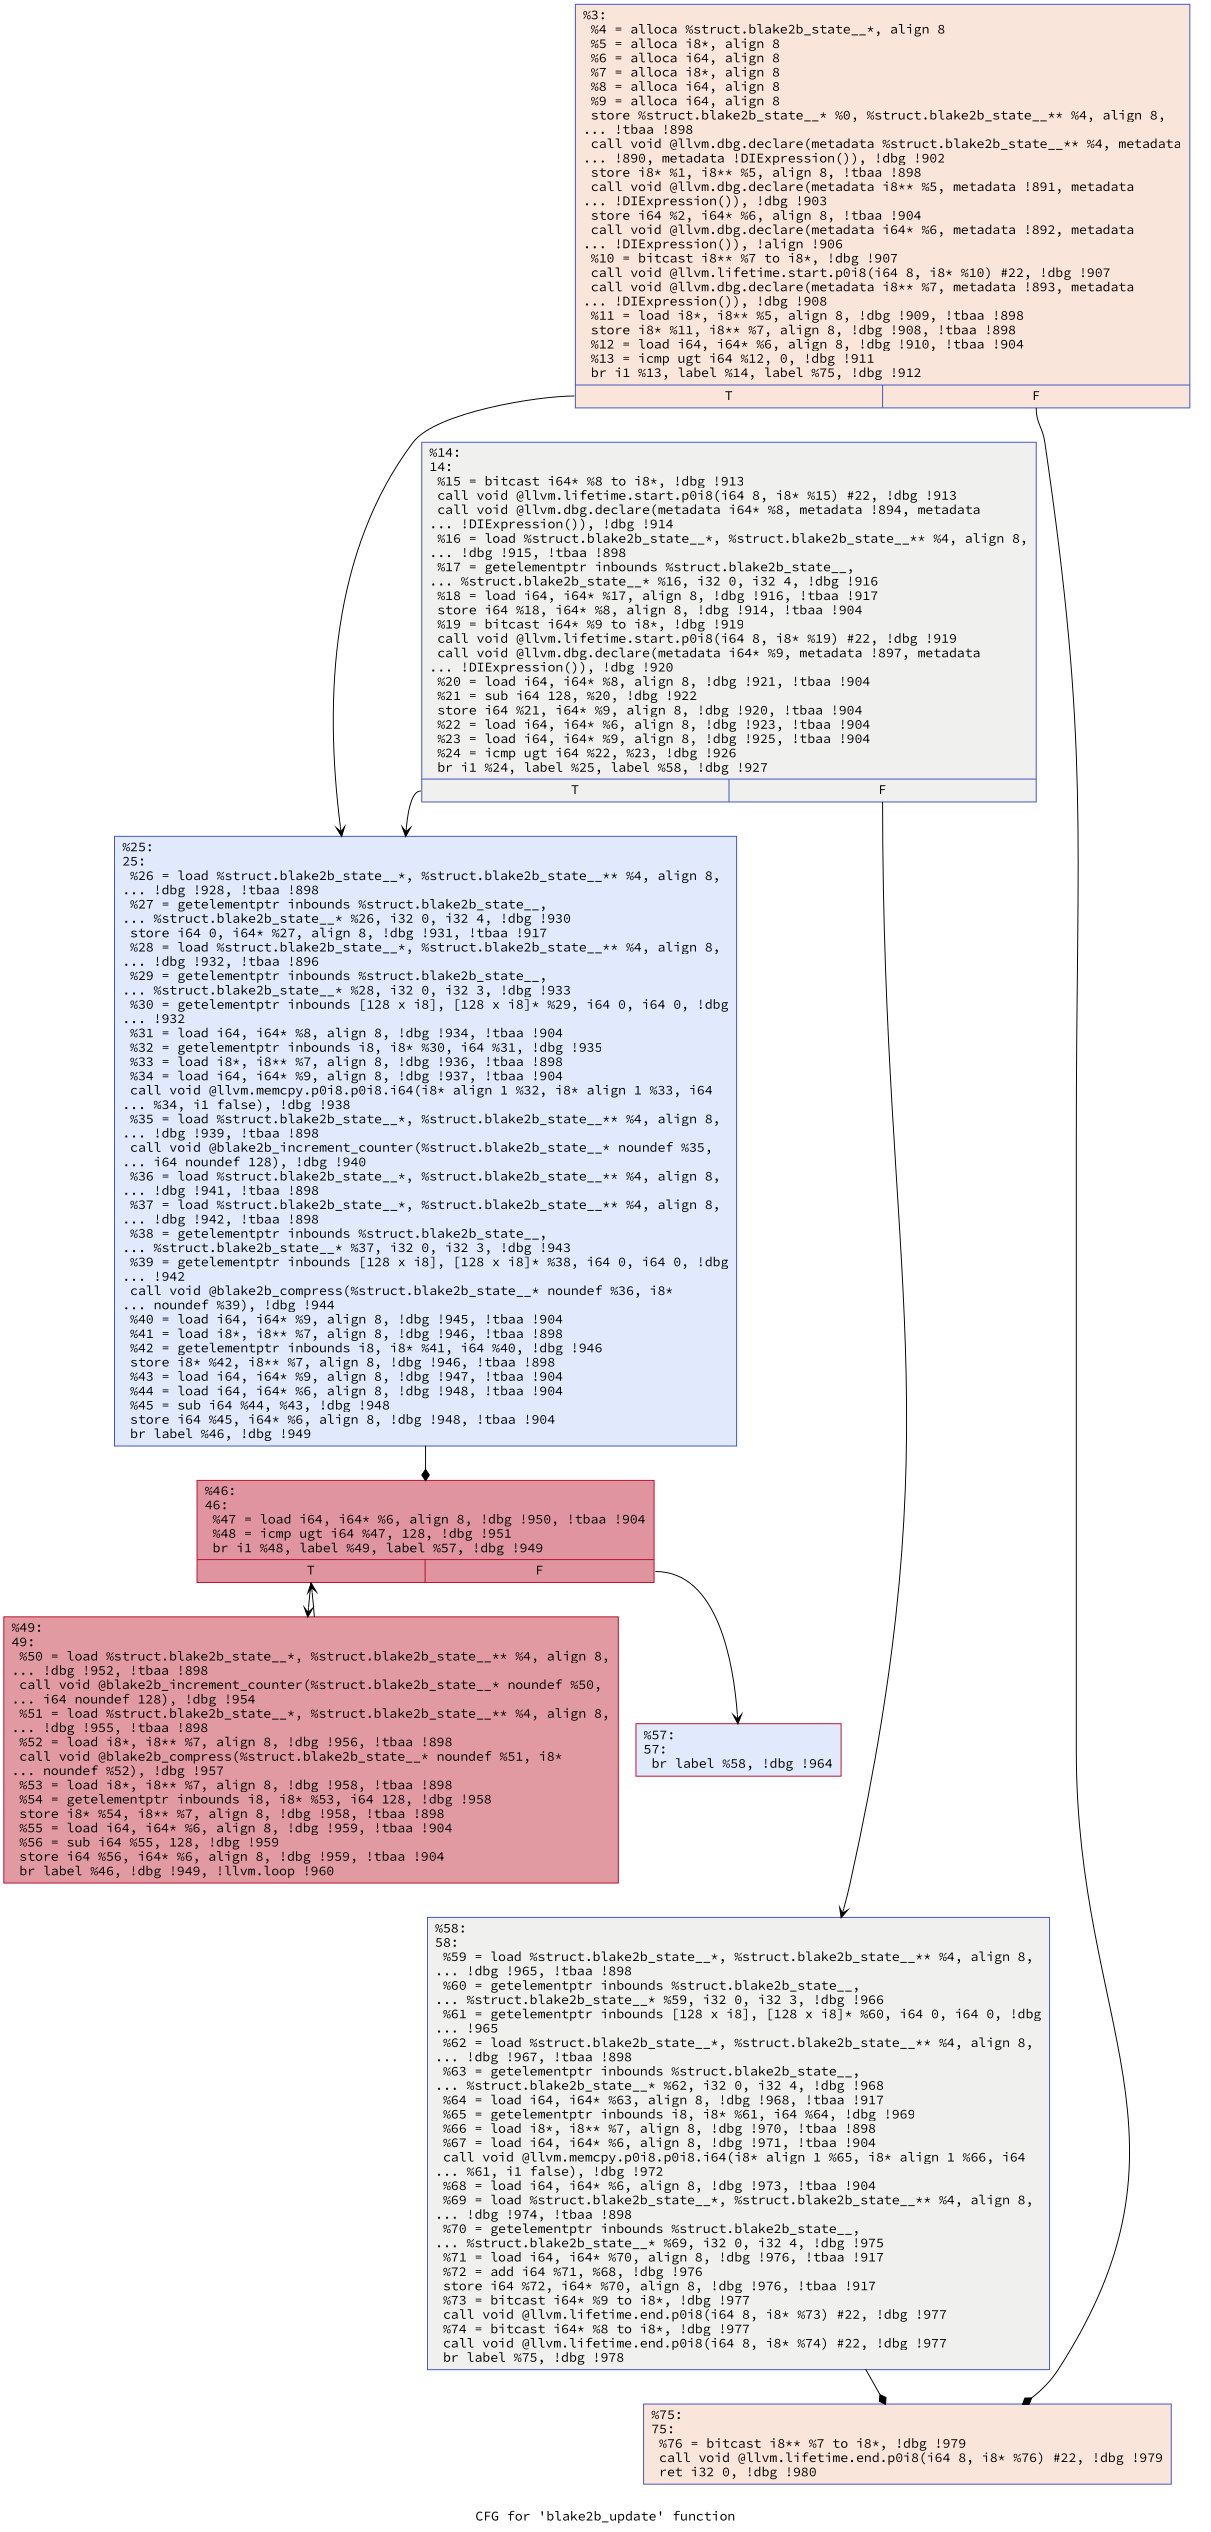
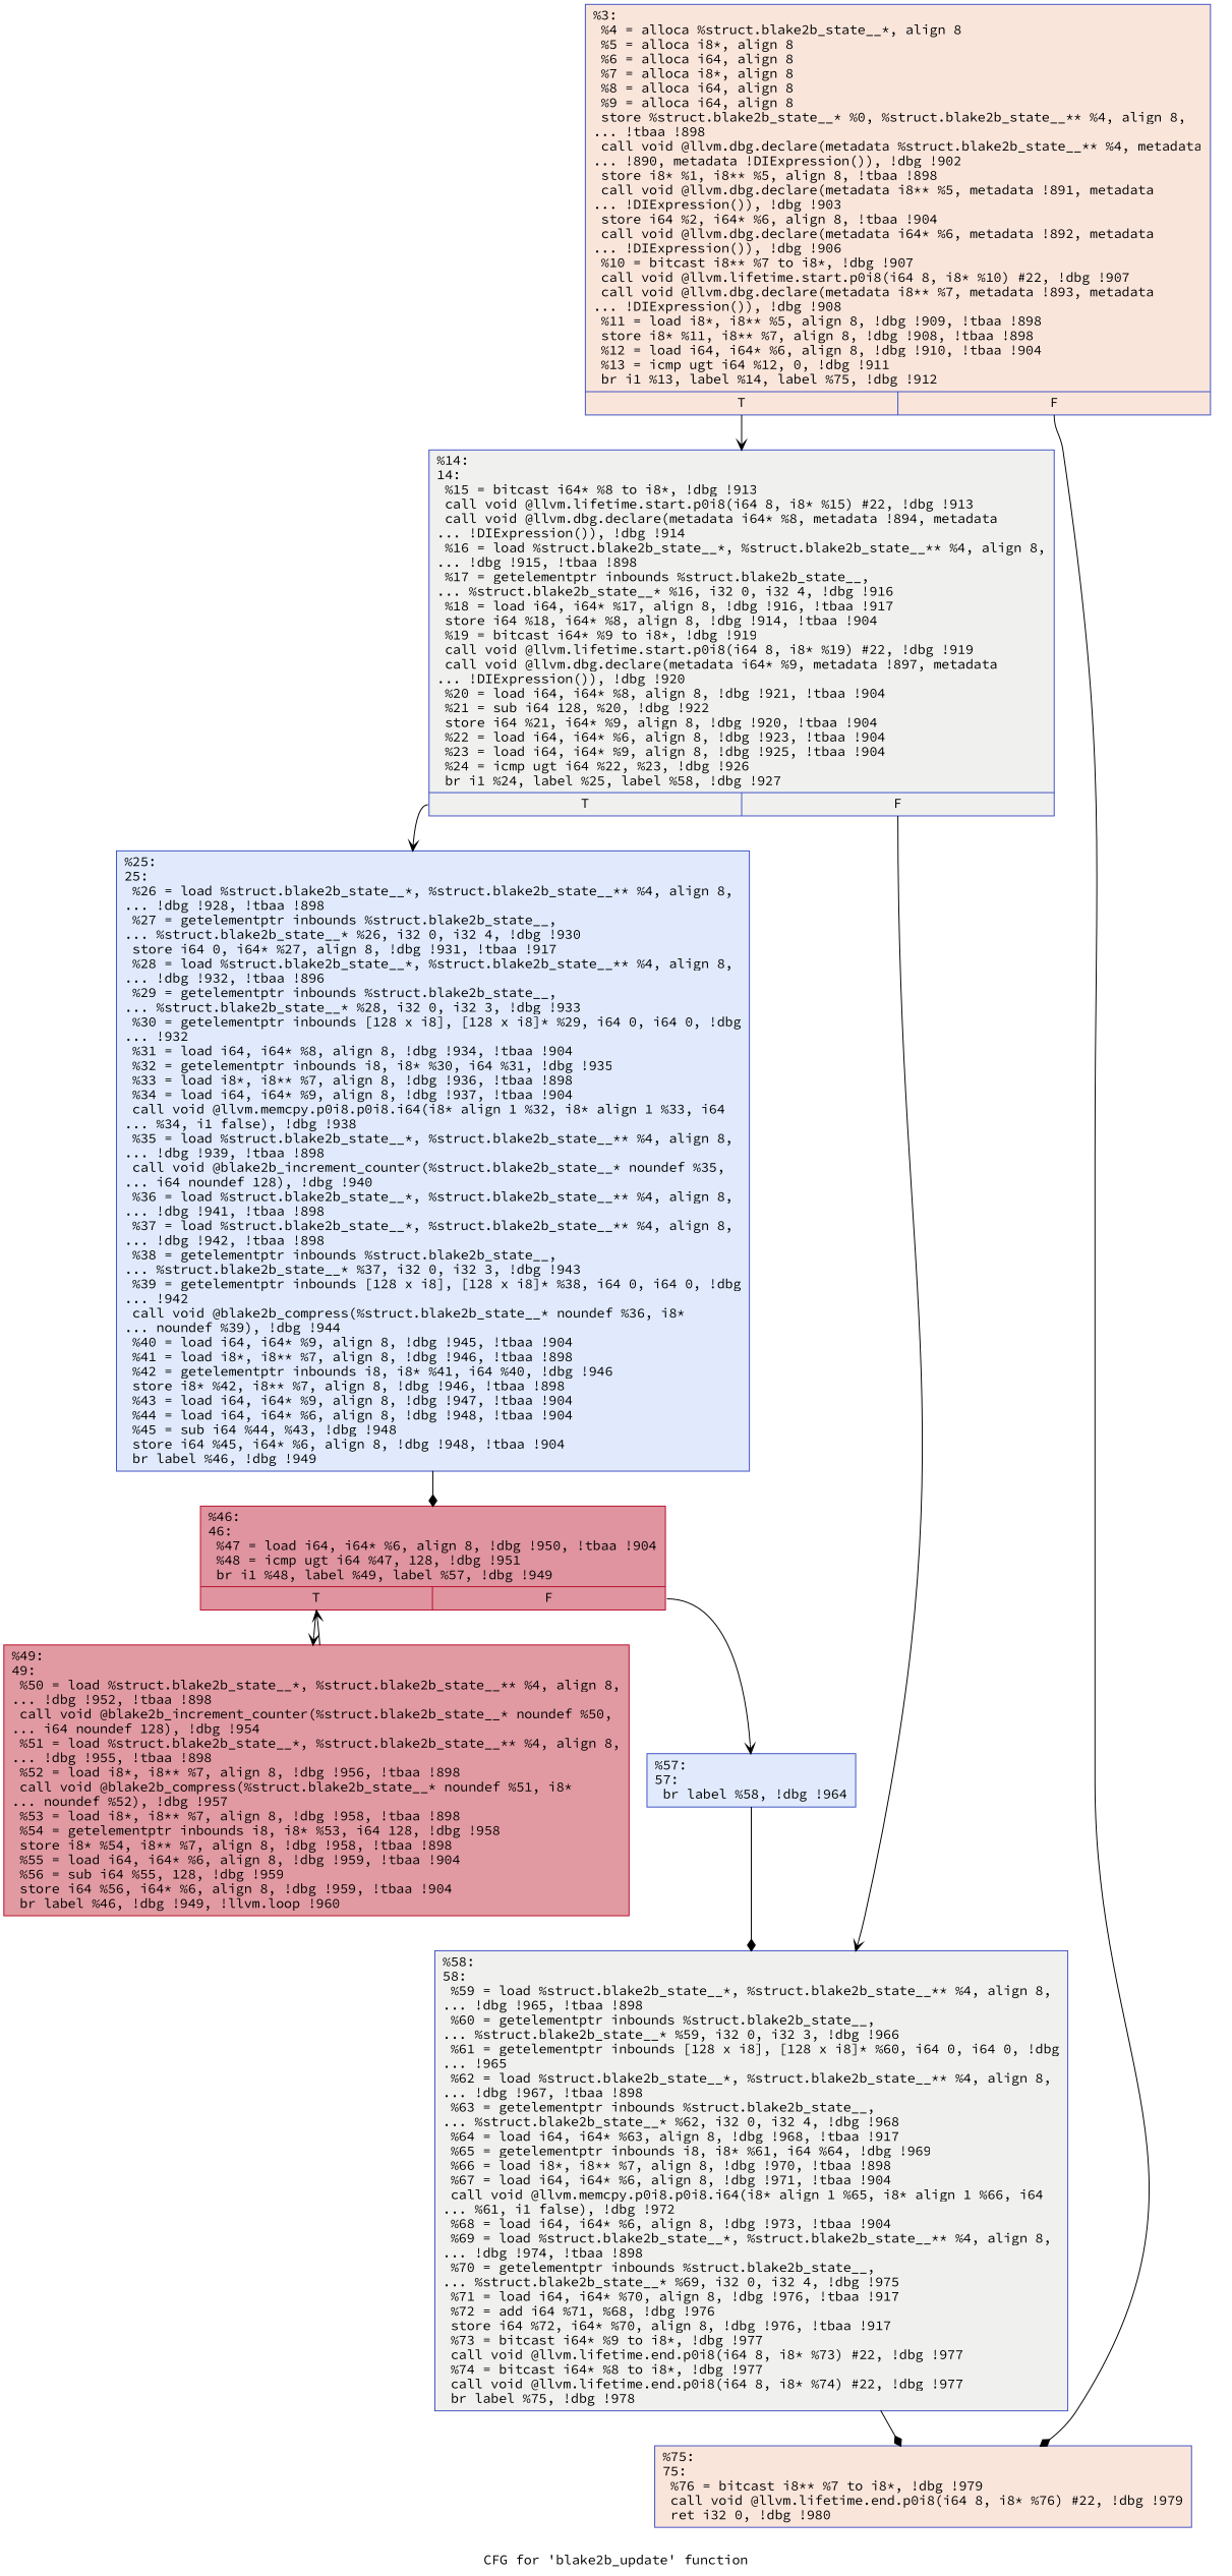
  digraph {
    fontname="Source Code Pro"
    label="CFG for 'blake2b_update' function"
    node [color="#3d50c3ff" fillcolor="#f4c5ad70" fontname="Source Code Pro" shape=record style=filled]
    edge [arrowhead=vee fontname="Source Code Pro"]
-   n1 [label="{%3:\l  %4 = alloca %struct.blake2b_state__*, align 8\l  %5 = alloca i8*, align 8\l  %6 = alloca i64, align 8\l  %7 = alloca i8*, align 8\l  %8 = alloca i64, align 8\l  %9 = alloca i64, align 8\l  store %struct.blake2b_state__* %0, %struct.blake2b_state__** %4, align 8,\l... !tbaa !898\l  call void @llvm.dbg.declare(metadata %struct.blake2b_state__** %4, metadata\l... !890, metadata !DIExpression()), !dbg !902\l  store i8* %1, i8** %5, align 8, !tbaa !898\l  call void @llvm.dbg.declare(metadata i8** %5, metadata !891, metadata\l... !DIExpression()), !dbg !903\l  store i64 %2, i64* %6, align 8, !tbaa !904\l  call void @llvm.dbg.declare(metadata i64* %6, metadata !892, metadata\l... !DIExpression()), !align !906\l  %10 = bitcast i8** %7 to i8*, !dbg !907\l  call void @llvm.lifetime.start.p0i8(i64 8, i8* %10) #22, !dbg !907\l  call void @llvm.dbg.declare(metadata i8** %7, metadata !893, metadata\l... !DIExpression()), !dbg !908\l  %11 = load i8*, i8** %5, align 8, !dbg !909, !tbaa !898\l  store i8* %11, i8** %7, align 8, !dbg !908, !tbaa !898\l  %12 = load i64, i64* %6, align 8, !dbg !910, !tbaa !904\l  %13 = icmp ugt i64 %12, 0, !dbg !911\l  br i1 %13, label %14, label %75, !dbg !912\l|{<s0>T|<s1>F}}"]
+   n1 [label="{%3:\l  %4 = alloca %struct.blake2b_state__*, align 8\l  %5 = alloca i8*, align 8\l  %6 = alloca i64, align 8\l  %7 = alloca i8*, align 8\l  %8 = alloca i64, align 8\l  %9 = alloca i64, align 8\l  store %struct.blake2b_state__* %0, %struct.blake2b_state__** %4, align 8,\l... !tbaa !898\l  call void @llvm.dbg.declare(metadata %struct.blake2b_state__** %4, metadata\l... !890, metadata !DIExpression()), !dbg !902\l  store i8* %1, i8** %5, align 8, !tbaa !898\l  call void @llvm.dbg.declare(metadata i8** %5, metadata !891, metadata\l... !DIExpression()), !dbg !903\l  store i64 %2, i64* %6, align 8, !tbaa !904\l  call void @llvm.dbg.declare(metadata i64* %6, metadata !892, metadata\l... !DIExpression()), !dbg !906\l  %10 = bitcast i8** %7 to i8*, !dbg !907\l  call void @llvm.lifetime.start.p0i8(i64 8, i8* %10) #22, !dbg !907\l  call void @llvm.dbg.declare(metadata i8** %7, metadata !893, metadata\l... !DIExpression()), !dbg !908\l  %11 = load i8*, i8** %5, align 8, !dbg !909, !tbaa !898\l  store i8* %11, i8** %7, align 8, !dbg !908, !tbaa !898\l  %12 = load i64, i64* %6, align 8, !dbg !910, !tbaa !904\l  %13 = icmp ugt i64 %12, 0, !dbg !911\l  br i1 %13, label %14, label %75, !dbg !912\l|{<s0>T|<s1>F}}"]
    n2 [fillcolor="#dedcdb70" label="{%14:\l14:                                               \l  %15 = bitcast i64* %8 to i8*, !dbg !913\l  call void @llvm.lifetime.start.p0i8(i64 8, i8* %15) #22, !dbg !913\l  call void @llvm.dbg.declare(metadata i64* %8, metadata !894, metadata\l... !DIExpression()), !dbg !914\l  %16 = load %struct.blake2b_state__*, %struct.blake2b_state__** %4, align 8,\l... !dbg !915, !tbaa !898\l  %17 = getelementptr inbounds %struct.blake2b_state__,\l... %struct.blake2b_state__* %16, i32 0, i32 4, !dbg !916\l  %18 = load i64, i64* %17, align 8, !dbg !916, !tbaa !917\l  store i64 %18, i64* %8, align 8, !dbg !914, !tbaa !904\l  %19 = bitcast i64* %9 to i8*, !dbg !919\l  call void @llvm.lifetime.start.p0i8(i64 8, i8* %19) #22, !dbg !919\l  call void @llvm.dbg.declare(metadata i64* %9, metadata !897, metadata\l... !DIExpression()), !dbg !920\l  %20 = load i64, i64* %8, align 8, !dbg !921, !tbaa !904\l  %21 = sub i64 128, %20, !dbg !922\l  store i64 %21, i64* %9, align 8, !dbg !920, !tbaa !904\l  %22 = load i64, i64* %6, align 8, !dbg !923, !tbaa !904\l  %23 = load i64, i64* %9, align 8, !dbg !925, !tbaa !904\l  %24 = icmp ugt i64 %22, %23, !dbg !926\l  br i1 %24, label %25, label %58, !dbg !927\l|{<s0>T|<s1>F}}"]
    n3 [label="{%75:\l75:                                               \l  %76 = bitcast i8** %7 to i8*, !dbg !979\l  call void @llvm.lifetime.end.p0i8(i64 8, i8* %76) #22, !dbg !979\l  ret i32 0, !dbg !980\l}"]
    n4 [fillcolor="#b9d0f970" label="{%25:\l25:                                               \l  %26 = load %struct.blake2b_state__*, %struct.blake2b_state__** %4, align 8,\l... !dbg !928, !tbaa !898\l  %27 = getelementptr inbounds %struct.blake2b_state__,\l... %struct.blake2b_state__* %26, i32 0, i32 4, !dbg !930\l  store i64 0, i64* %27, align 8, !dbg !931, !tbaa !917\l  %28 = load %struct.blake2b_state__*, %struct.blake2b_state__** %4, align 8,\l... !dbg !932, !tbaa !896\l  %29 = getelementptr inbounds %struct.blake2b_state__,\l... %struct.blake2b_state__* %28, i32 0, i32 3, !dbg !933\l  %30 = getelementptr inbounds [128 x i8], [128 x i8]* %29, i64 0, i64 0, !dbg\l... !932\l  %31 = load i64, i64* %8, align 8, !dbg !934, !tbaa !904\l  %32 = getelementptr inbounds i8, i8* %30, i64 %31, !dbg !935\l  %33 = load i8*, i8** %7, align 8, !dbg !936, !tbaa !898\l  %34 = load i64, i64* %9, align 8, !dbg !937, !tbaa !904\l  call void @llvm.memcpy.p0i8.p0i8.i64(i8* align 1 %32, i8* align 1 %33, i64\l... %34, i1 false), !dbg !938\l  %35 = load %struct.blake2b_state__*, %struct.blake2b_state__** %4, align 8,\l... !dbg !939, !tbaa !898\l  call void @blake2b_increment_counter(%struct.blake2b_state__* noundef %35,\l... i64 noundef 128), !dbg !940\l  %36 = load %struct.blake2b_state__*, %struct.blake2b_state__** %4, align 8,\l... !dbg !941, !tbaa !898\l  %37 = load %struct.blake2b_state__*, %struct.blake2b_state__** %4, align 8,\l... !dbg !942, !tbaa !898\l  %38 = getelementptr inbounds %struct.blake2b_state__,\l... %struct.blake2b_state__* %37, i32 0, i32 3, !dbg !943\l  %39 = getelementptr inbounds [128 x i8], [128 x i8]* %38, i64 0, i64 0, !dbg\l... !942\l  call void @blake2b_compress(%struct.blake2b_state__* noundef %36, i8*\l... noundef %39), !dbg !944\l  %40 = load i64, i64* %9, align 8, !dbg !945, !tbaa !904\l  %41 = load i8*, i8** %7, align 8, !dbg !946, !tbaa !898\l  %42 = getelementptr inbounds i8, i8* %41, i64 %40, !dbg !946\l  store i8* %42, i8** %7, align 8, !dbg !946, !tbaa !898\l  %43 = load i64, i64* %9, align 8, !dbg !947, !tbaa !904\l  %44 = load i64, i64* %6, align 8, !dbg !948, !tbaa !904\l  %45 = sub i64 %44, %43, !dbg !948\l  store i64 %45, i64* %6, align 8, !dbg !948, !tbaa !904\l  br label %46, !dbg !949\l}"]
    n5 [fillcolor="#dedcdb70" label="{%58:\l58:                                               \l  %59 = load %struct.blake2b_state__*, %struct.blake2b_state__** %4, align 8,\l... !dbg !965, !tbaa !898\l  %60 = getelementptr inbounds %struct.blake2b_state__,\l... %struct.blake2b_state__* %59, i32 0, i32 3, !dbg !966\l  %61 = getelementptr inbounds [128 x i8], [128 x i8]* %60, i64 0, i64 0, !dbg\l... !965\l  %62 = load %struct.blake2b_state__*, %struct.blake2b_state__** %4, align 8,\l... !dbg !967, !tbaa !898\l  %63 = getelementptr inbounds %struct.blake2b_state__,\l... %struct.blake2b_state__* %62, i32 0, i32 4, !dbg !968\l  %64 = load i64, i64* %63, align 8, !dbg !968, !tbaa !917\l  %65 = getelementptr inbounds i8, i8* %61, i64 %64, !dbg !969\l  %66 = load i8*, i8** %7, align 8, !dbg !970, !tbaa !898\l  %67 = load i64, i64* %6, align 8, !dbg !971, !tbaa !904\l  call void @llvm.memcpy.p0i8.p0i8.i64(i8* align 1 %65, i8* align 1 %66, i64\l... %61, i1 false), !dbg !972\l  %68 = load i64, i64* %6, align 8, !dbg !973, !tbaa !904\l  %69 = load %struct.blake2b_state__*, %struct.blake2b_state__** %4, align 8,\l... !dbg !974, !tbaa !898\l  %70 = getelementptr inbounds %struct.blake2b_state__,\l... %struct.blake2b_state__* %69, i32 0, i32 4, !dbg !975\l  %71 = load i64, i64* %70, align 8, !dbg !976, !tbaa !917\l  %72 = add i64 %71, %68, !dbg !976\l  store i64 %72, i64* %70, align 8, !dbg !976, !tbaa !917\l  %73 = bitcast i64* %9 to i8*, !dbg !977\l  call void @llvm.lifetime.end.p0i8(i64 8, i8* %73) #22, !dbg !977\l  %74 = bitcast i64* %8 to i8*, !dbg !977\l  call void @llvm.lifetime.end.p0i8(i64 8, i8* %74) #22, !dbg !977\l  br label %75, !dbg !978\l}"]
    n6 [color="#b70d28ff" fillcolor="#b70d2870" label="{%46:\l46:                                               \l  %47 = load i64, i64* %6, align 8, !dbg !950, !tbaa !904\l  %48 = icmp ugt i64 %47, 128, !dbg !951\l  br i1 %48, label %49, label %57, !dbg !949\l|{<s0>T|<s1>F}}"]
    n7 [color="#b70d28ff" fillcolor="#bb1b2c70" label="{%49:\l49:                                               \l  %50 = load %struct.blake2b_state__*, %struct.blake2b_state__** %4, align 8,\l... !dbg !952, !tbaa !898\l  call void @blake2b_increment_counter(%struct.blake2b_state__* noundef %50,\l... i64 noundef 128), !dbg !954\l  %51 = load %struct.blake2b_state__*, %struct.blake2b_state__** %4, align 8,\l... !dbg !955, !tbaa !898\l  %52 = load i8*, i8** %7, align 8, !dbg !956, !tbaa !898\l  call void @blake2b_compress(%struct.blake2b_state__* noundef %51, i8*\l... noundef %52), !dbg !957\l  %53 = load i8*, i8** %7, align 8, !dbg !958, !tbaa !898\l  %54 = getelementptr inbounds i8, i8* %53, i64 128, !dbg !958\l  store i8* %54, i8** %7, align 8, !dbg !958, !tbaa !898\l  %55 = load i64, i64* %6, align 8, !dbg !959, !tbaa !904\l  %56 = sub i64 %55, 128, !dbg !959\l  store i64 %56, i64* %6, align 8, !dbg !959, !tbaa !904\l  br label %46, !dbg !949, !llvm.loop !960\l}"]
-   n8 [color="#b70d28ff" fillcolor="#b9d0f970" label="{%57:\l57:                                               \l  br label %58, !dbg !964\l}"]
-   n1 -> n4 [tailport=s0]
+   n8 [fillcolor="#b9d0f970" label="{%57:\l57:                                               \l  br label %58, !dbg !964\l}"]
+   n1 -> n2 [tailport=s0]
    n1 -> n3 [arrowhead=diamond tailport=s1]
    n2 -> n4 [tailport=s0]
    n2 -> n5 [tailport=s1]
    n4 -> n6 [arrowhead=diamond]
    n5 -> n3 [arrowhead=diamond]
    n6 -> n7 [tailport=s0]
    n6 -> n8 [tailport=s1]
    n7 -> n6
+   n8 -> n5 [arrowhead=diamond]
  }
